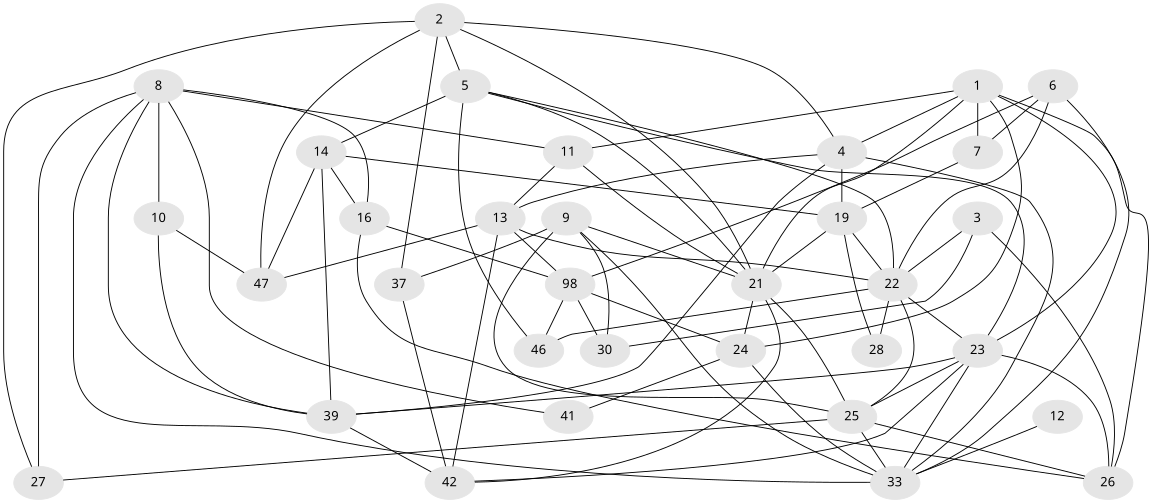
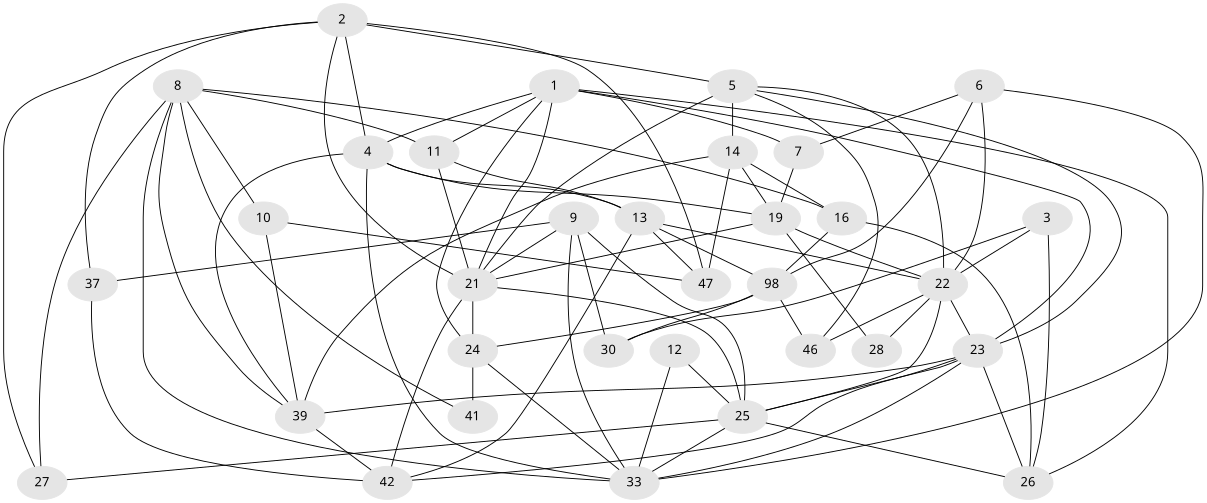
  graph {
    fontname="Noto Sans"
    node [color=gray90 fontname="Noto Sans" style=filled]
    edge [fontname="Noto Sans"]
    1 [super="+49"]
    4 [super="+53"]
    7
    11 [super="+52"]
    21 [super="+32"]
    23 [super="+38"]
    24 [super="+36"]
    26 [super="+55"]
    13 [super="+50"]
    19 [super="+20"]
    33 [super="+43"]
    39 [super="+44"]
    25 [super="+51"]
    42 [super="+45"]
    41
    2 [super="+17"]
    5 [super="+15"]
    27
    37
    47
    22 [super="+48"]
    14 [super="+54"]
    46
    28
    3
    30
    n27 [label=98 super="+29"]
    16 [super="+40"]
    6 [super="+34"]
    8 [super="+31"]
    10
    9 [super="+35"]
    12
    1 -- 4
    1 -- 7
    1 -- 11
    1 -- 21
    1 -- 23
    1 -- 24
    1 -- 26
    4 -- 13
    4 -- 19
    4 -- 33
    4 -- 39
    7 -- 19
    11 -- 21
    11 -- 13
    21 -- 24
    21 -- 25
    21 -- 42
    23 -- 26
    23 -- 33
    23 -- 39
    23 -- 25
    23 -- 42
    24 -- 33
    24 -- 41
    13 -- 42
    13 -- 47
    13 -- 22
    13 -- n27
    19 -- 21
    19 -- 22
    19 -- 28
    39 -- 42
    25 -- 26
    25 -- 33
    25 -- 27
    2 -- 4
    2 -- 21
    2 -- 5
    2 -- 27
    2 -- 37
    2 -- 47
    5 -- 21
    5 -- 23
    5 -- 22
    5 -- 14 [weight=2]
    5 -- 46
    37 -- 42
    22 -- 23
    22 -- 25
    22 -- 46
    22 -- 28 [weight=2]
    14 -- 19
    14 -- 39
    14 -- 47
    14 -- 16
    3 -- 26
    3 -- 22
    3 -- 30
    n27 -- 24
    n27 -- 46
    n27 -- 30
    16 -- 26
    16 -- n27
    6 -- 7
    6 -- 33
    6 -- 22
    6 -- n27
    8 -- 11
    8 -- 33
    8 -- 39
    8 -- 41
    8 -- 27
    8 -- 16
    8 -- 10
    10 -- 39
    10 -- 47
    9 -- 21
    9 -- 33
    9 -- 25
    9 -- 37
    9 -- 30
    12 -- 33
+   12 -- 25
  }
